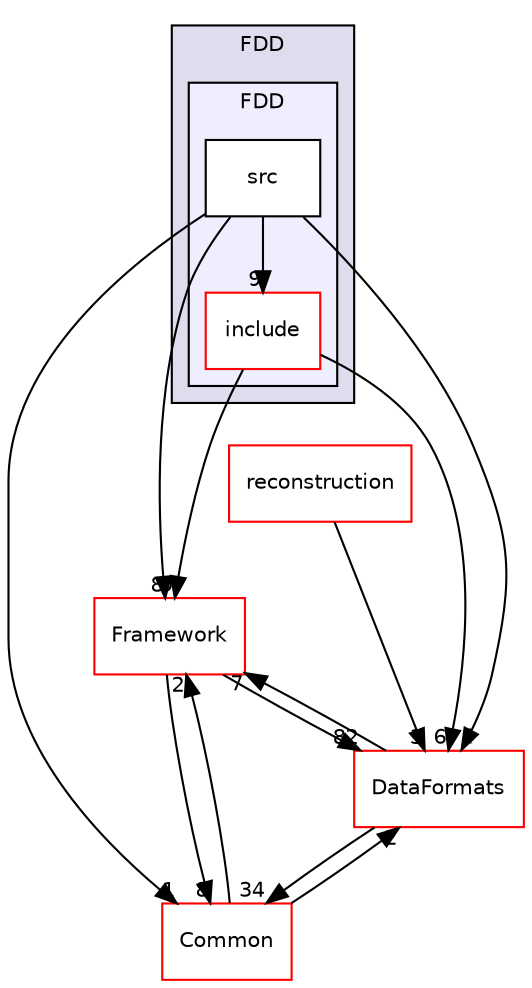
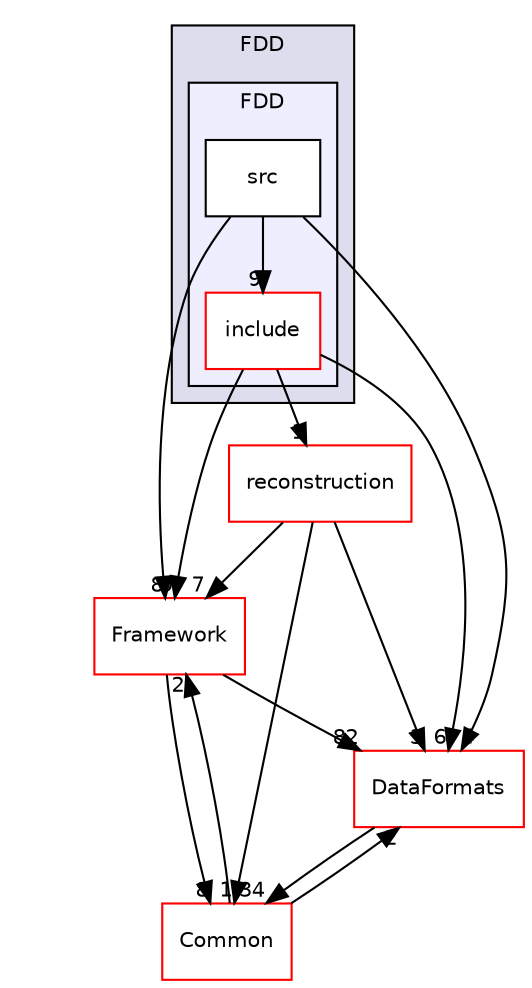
  digraph {
    compound=true
    node [color=red fontname=Helvetica fontsize=10 shape=box]
    edge [headlabel=1 labeldistance=1.5 labelfontname=Helvetica labelfontsize=10]
    n1 [fillcolor=white label=include style=filled]
    n2 [color=black fillcolor=white label=src style=filled]
    n3 [label=reconstruction]
    n4 [label=Framework]
    n5 [label=DataFormats]
    n6 [label=Common]
    subgraph cluster_1 {
      bgcolor="#ddddee"
      fontname=Helvetica
      fontsize=10
      label=FDD
      pencolor=black
      subgraph cluster_2 {
        bgcolor="#eeeeff"
        fontname=Helvetica
        fontsize=10
        label=FDD
        pencolor=black
        n1
        n2
      }
    }
+   n1 -> n3
    n1 -> n4 [headlabel=9]
    n1 -> n5 [headlabel=6]
    n2 -> n1 [headlabel=9]
    n2 -> n4 [headlabel=8]
    n2 -> n5 [headlabel=4]
-   n2 -> n6
+   n3 -> n6
    n3 -> n5 [headlabel=3]
    n4 -> n5 [headlabel=82]
    n4 -> n6 [headlabel=8]
-   n5 -> n4 [headlabel=7]
+   n3 -> n4 [headlabel=7]
    n5 -> n6 [headlabel=34]
    n6 -> n4 [headlabel=2]
    n6 -> n5 [headlabel=2]
  }
